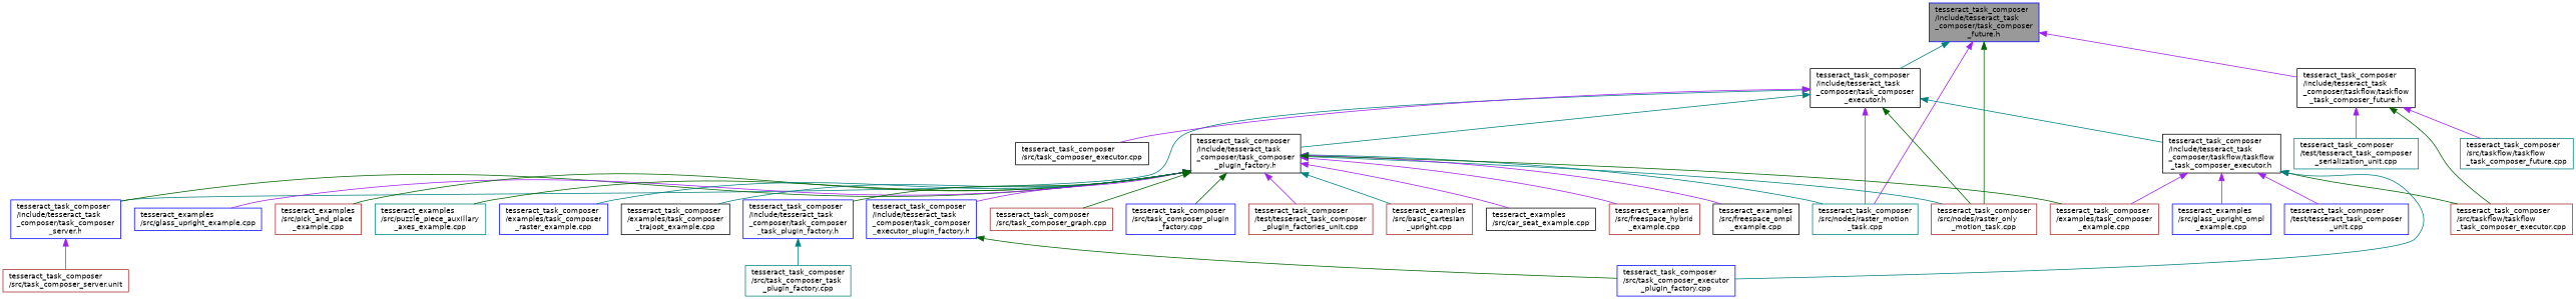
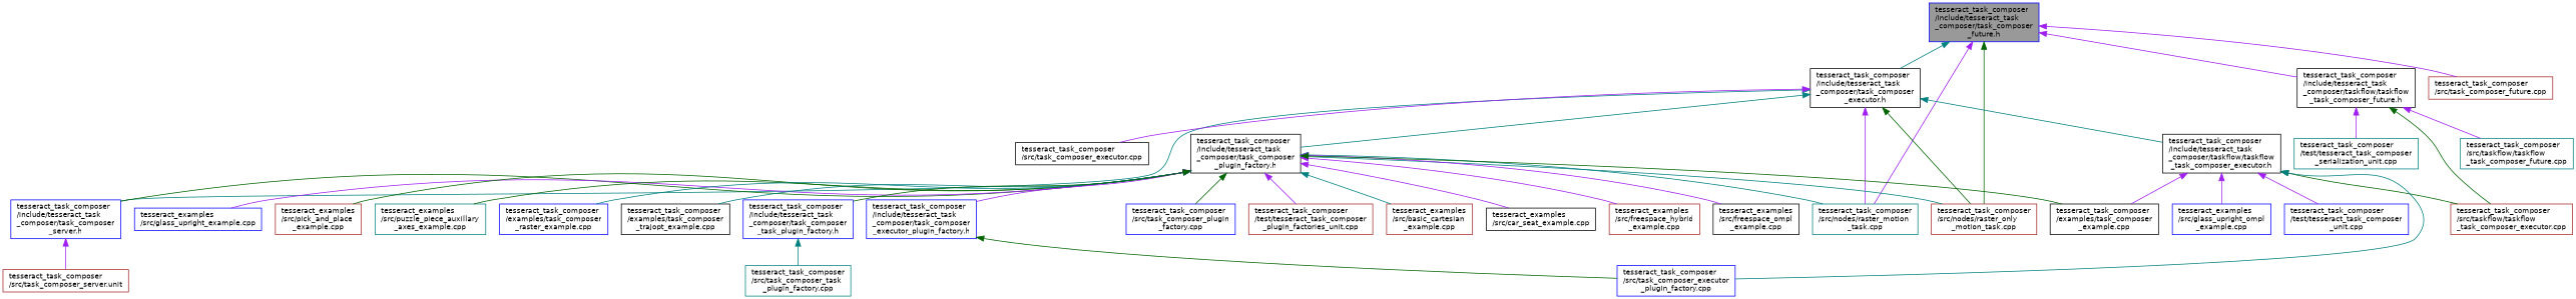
  digraph {
    node [color=blue fillcolor=white fontname=Helvetica fontsize=10 shape=box style=filled]
    edge [color=purple dir=back fontname=Helvetica fontsize=10 labelfontname=Helvetica labelfontsize=10 style=solid]
    n1 [fillcolor=grey60 fontcolor=black height=0.2 label="tesseract_task_composer\l/include/tesseract_task\l_composer/task_composer\l_future.h" width=0.4]
    n2 [color=black height=0.2 label="tesseract_task_composer\l/include/tesseract_task\l_composer/task_composer\l_executor.h" width=0.4]
    n3 [color=teal height=0.2 label="tesseract_task_composer\l/src/nodes/raster_motion\l_task.cpp" width=0.4]
    n4 [color=brown height=0.2 label="tesseract_task_composer\l/src/nodes/raster_only\l_motion_task.cpp" width=0.4]
    n5 [color=black height=0.2 label="tesseract_task_composer\l/include/tesseract_task\l_composer/taskflow/taskflow\l_task_composer_future.h" width=0.4]
+   n6 [color=brown height=0.2 label="tesseract_task_composer\l/src/task_composer_future.cpp" width=0.4]
    n7 [color=black height=0.2 label="tesseract_task_composer\l/include/tesseract_task\l_composer/task_composer\l_plugin_factory.h" width=0.4]
    n8 [height=0.2 label="tesseract_task_composer\l/include/tesseract_task\l_composer/task_composer\l_server.h" width=0.4]
    n9 [color=black height=0.2 label="tesseract_task_composer\l/include/tesseract_task\l_composer/taskflow/taskflow\l_task_composer_executor.h" width=0.4]
    n10 [color=black height=0.2 label="tesseract_task_composer\l/src/task_composer_executor.cpp" width=0.4]
    n11 [color=brown height=0.2 label="tesseract_task_composer\l/src/taskflow/taskflow\l_task_composer_executor.cpp" width=0.4]
    n12 [color=teal height=0.2 label="tesseract_task_composer\l/src/taskflow/taskflow\l_task_composer_future.cpp" width=0.4]
    n13 [color=teal height=0.2 label="tesseract_task_composer\l/test/tesseract_task_composer\l_serialization_unit.cpp" width=0.4]
-   n14 [color=brown height=0.2 label="tesseract_examples\l/src/basic_cartesian\l_upright.cpp" width=0.4]
+   n14 [color=brown height=0.2 label="tesseract_examples\l/src/basic_cartesian\l_example.cpp" width=0.4]
    n15 [color=black height=0.2 label="tesseract_examples\l/src/car_seat_example.cpp" width=0.4]
    n16 [color=brown height=0.2 label="tesseract_examples\l/src/freespace_hybrid\l_example.cpp" width=0.4]
    n17 [color=black height=0.2 label="tesseract_examples\l/src/freespace_ompl\l_example.cpp" width=0.4]
    n18 [height=0.2 label="tesseract_examples\l/src/glass_upright_example.cpp" width=0.4]
    n19 [color=brown height=0.2 label="tesseract_examples\l/src/pick_and_place\l_example.cpp" width=0.4]
    n20 [color=teal height=0.2 label="tesseract_examples\l/src/puzzle_piece_auxillary\l_axes_example.cpp" width=0.4]
-   n21 [color=brown height=0.2 label="tesseract_task_composer\l/examples/task_composer\l_example.cpp" width=0.4]
+   n21 [color=black height=0.2 label="tesseract_task_composer\l/examples/task_composer\l_example.cpp" width=0.4]
    n22 [height=0.2 label="tesseract_task_composer\l/examples/task_composer\l_raster_example.cpp" width=0.4]
    n23 [color=black height=0.2 label="tesseract_task_composer\l/examples/task_composer\l_trajopt_example.cpp" width=0.4]
    n24 [height=0.2 label="tesseract_task_composer\l/include/tesseract_task\l_composer/task_composer\l_executor_plugin_factory.h" width=0.4]
    n25 [height=0.2 label="tesseract_task_composer\l/include/tesseract_task\l_composer/task_composer\l_task_plugin_factory.h" width=0.4]
-   n26 [color=brown height=0.2 label="tesseract_task_composer\l/src/task_composer_graph.cpp" width=0.4]
    n27 [height=0.2 label="tesseract_task_composer\l/src/task_composer_plugin\l_factory.cpp" width=0.4]
    n28 [color=brown height=0.2 label="tesseract_task_composer\l/test/tesseract_task_composer\l_plugin_factories_unit.cpp" width=0.4]
    n29 [color=brown height=0.2 label="tesseract_task_composer\l/src/task_composer_server.unit" width=0.4]
    n30 [height=0.2 label="tesseract_task_composer\l/src/task_composer_executor\l_plugin_factory.cpp" width=0.4]
    n31 [height=0.2 label="tesseract_examples\l/src/glass_upright_ompl\l_example.cpp" width=0.4]
    n32 [height=0.2 label="tesseract_task_composer\l/test/tesseract_task_composer\l_unit.cpp" width=0.4]
    n33 [color=teal height=0.2 label="tesseract_task_composer\l/src/task_composer_task\l_plugin_factory.cpp" width=0.4]
    n1 -> n2 [color=teal]
    n1 -> n3
    n1 -> n4 [color=darkgreen]
    n1 -> n5
+   n1 -> n6
    n2 -> n3
    n2 -> n4 [color=darkgreen]
    n2 -> n7 [color=teal]
    n2 -> n8 [color=teal]
    n2 -> n9 [color=teal]
    n2 -> n10
    n5 -> n11 [color=darkgreen]
    n5 -> n12
    n5 -> n13
    n7 -> n3 [color=teal]
    n7 -> n4 [color=teal]
    n7 -> n8 [color=darkgreen]
    n7 -> n14 [color=teal]
    n7 -> n15
    n7 -> n16
    n7 -> n17
    n7 -> n18
    n7 -> n19 [color=darkgreen]
    n7 -> n20 [color=darkgreen]
    n7 -> n21 [color=darkgreen]
    n7 -> n22 [color=teal]
    n7 -> n23 [color=teal]
    n7 -> n24
    n7 -> n25 [color=darkgreen]
-   n7 -> n26 [color=darkgreen]
    n7 -> n27 [color=darkgreen]
    n7 -> n28
    n8 -> n29
    n9 -> n11 [color=darkgreen]
    n9 -> n21
    n9 -> n30 [color=teal]
    n9 -> n31
    n9 -> n32
    n24 -> n30 [color=darkgreen]
    n25 -> n33 [color=teal]
  }
